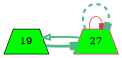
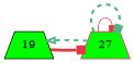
  digraph {
    rankdir=LR
    node [fillcolor="#00fe00" shape=trapezium style=filled]
    edge [color="#e63946" arrowhead=box]
    n1 [label=19 color=black]
    n2 [label=27 color=deeppink]
-   n1 -> n2 [color="#52b788" penwidth=4.00]
-   n2 -> n1 [color="#52b788" penwidth=2.80 style=solid arrowhead=onormal]
+   n1 -> n2 [penwidth=4.00]
+   n2 -> n1 [color="#52b788" penwidth=2.80 style=dashed arrowhead=onormal]
    n2 -> n2 [penwidth=1.03]
    n2 -> n2 [color="#52b788" penwidth=3.00 style=dashed]
  }
